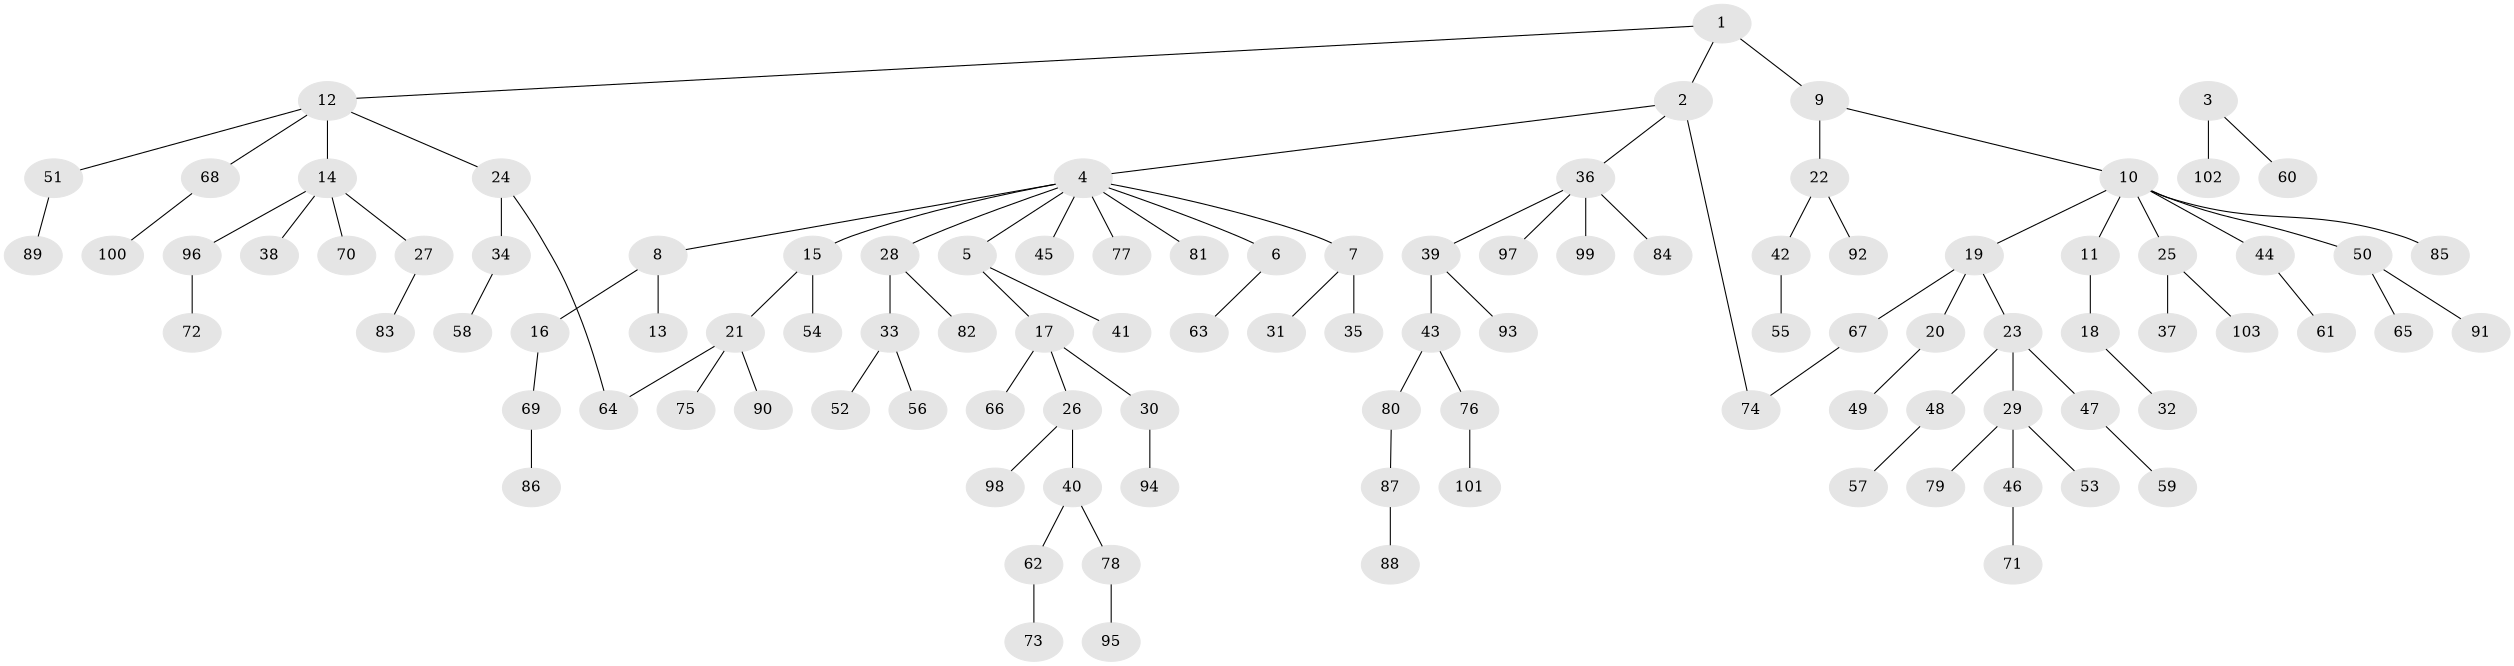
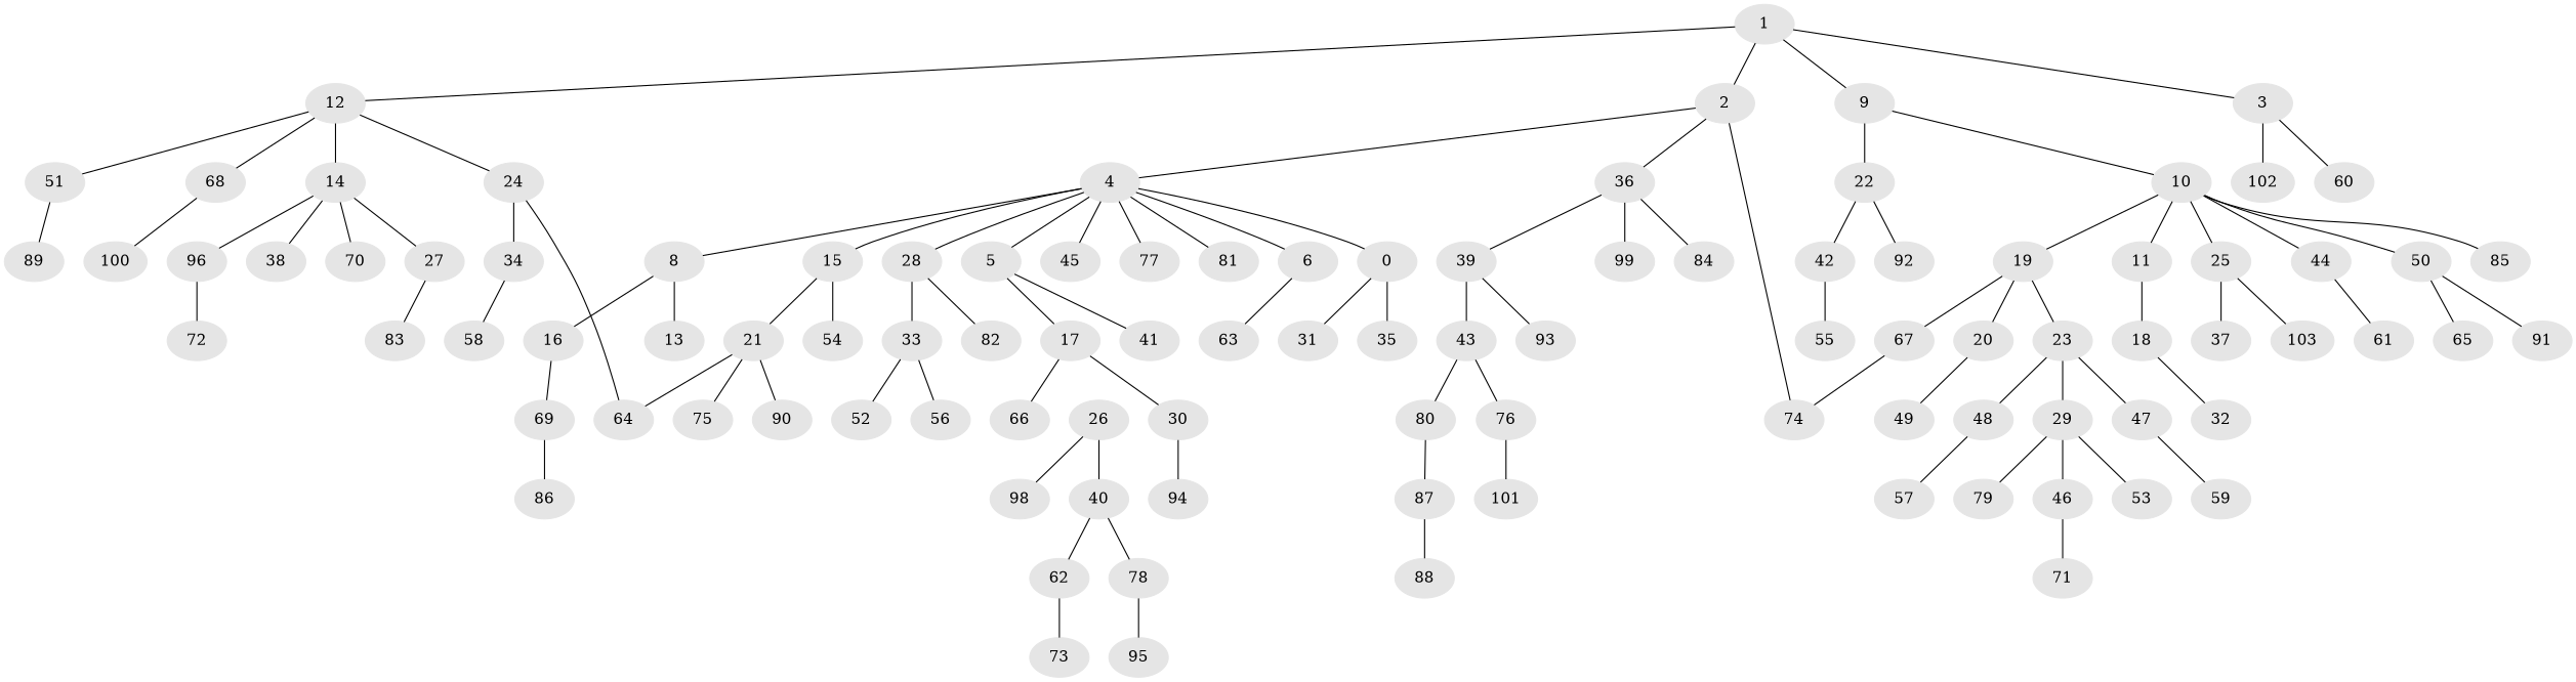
  graph {
    node [color=gray90 style=filled]
    1
    2
    3
    9
    12
    4
    36
    74
    60
    102
    10
    22
    14
    24
    51
    68
    5
    6
-   7
+   7 [label=0]
    8
    15
    28
    45
    77
    81
    39
    84
-   97
    99
    17
    41
    63
    31
    35
    13
    16
    21
    54
    33
    82
    26
    30
    66
    69
    11
    19
    25
    44
    50
    85
    42
    92
    18
    20
    23
    67
    37
    103
    61
    65
    91
    32
    27
    38
    70
    96
    64
    34
    89
    100
    83
    72
    75
    90
    86
    40
    98
    94
    49
    29
    47
    48
    55
    46
    53
    79
    59
    57
    58
    62
    78
    52
    56
    71
    43
    93
    76
    80
    73
    95
    101
    87
    88
    1 -- 2
+   1 -- 3
    1 -- 9
    1 -- 12
    2 -- 4
    2 -- 36
    2 -- 74
    3 -- 60
    3 -- 102
    9 -- 10
    9 -- 22
    12 -- 14
    12 -- 24
    12 -- 51
    12 -- 68
    4 -- 5
    4 -- 6
    4 -- 7
    4 -- 8
    4 -- 15
    4 -- 28
    4 -- 45
    4 -- 77
    4 -- 81
    36 -- 39
    36 -- 84
-   36 -- 97
    36 -- 99
    10 -- 11
    10 -- 19
    10 -- 25
    10 -- 44
    10 -- 50
    10 -- 85
    22 -- 42
    22 -- 92
    14 -- 27
    14 -- 38
    14 -- 70
    14 -- 96
    24 -- 64
    24 -- 34
    51 -- 89
    68 -- 100
    5 -- 17
    5 -- 41
    6 -- 63
    7 -- 31
    7 -- 35
    8 -- 13
    8 -- 16
    15 -- 21
    15 -- 54
    28 -- 33
    28 -- 82
    39 -- 43
    39 -- 93
-   17 -- 26
    17 -- 30
    17 -- 66
    16 -- 69
    21 -- 64
    21 -- 75
    21 -- 90
    33 -- 52
    33 -- 56
    26 -- 40
    26 -- 98
    30 -- 94
    69 -- 86
    11 -- 18
    19 -- 20
    19 -- 23
    19 -- 67
    25 -- 37
    25 -- 103
    44 -- 61
    50 -- 65
    50 -- 91
    42 -- 55
    18 -- 32
    20 -- 49
    23 -- 29
    23 -- 47
    23 -- 48
    67 -- 74
    27 -- 83
    96 -- 72
    34 -- 58
    40 -- 62
    40 -- 78
    29 -- 46
    29 -- 53
    29 -- 79
    47 -- 59
    48 -- 57
    46 -- 71
    62 -- 73
    78 -- 95
    43 -- 76
    43 -- 80
    76 -- 101
    80 -- 87
    87 -- 88
  }
